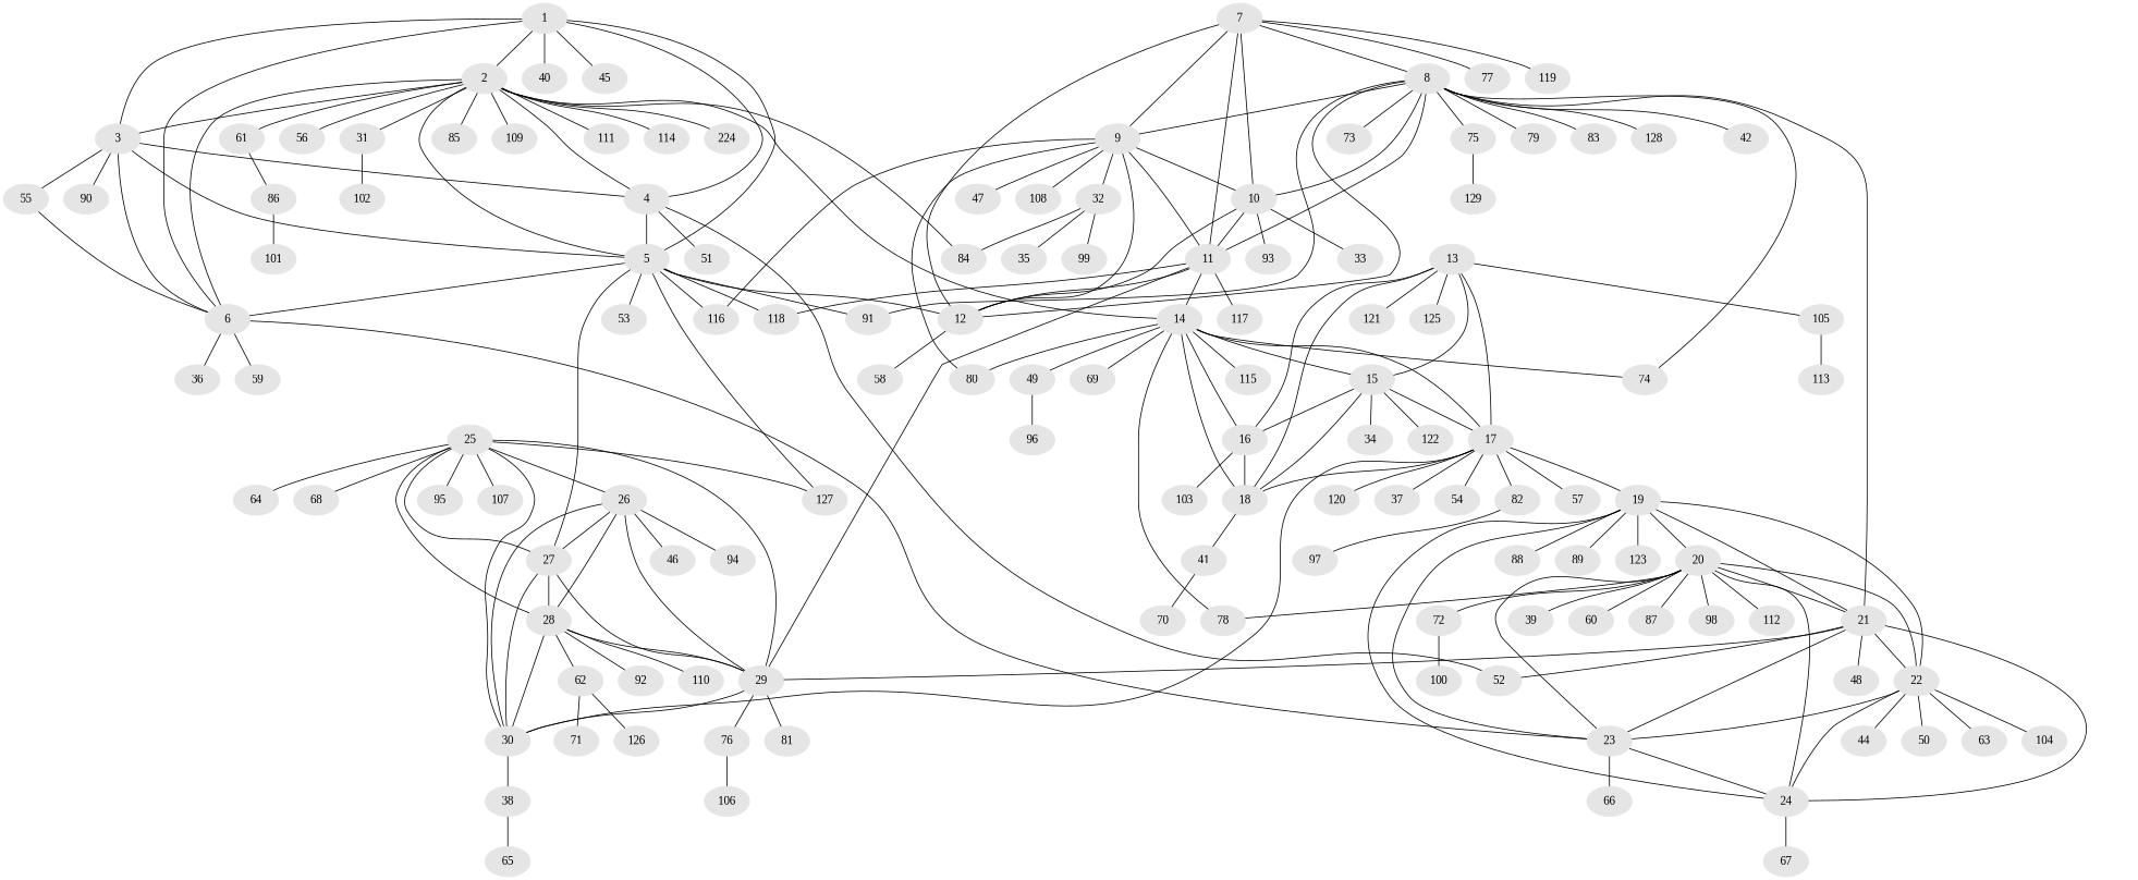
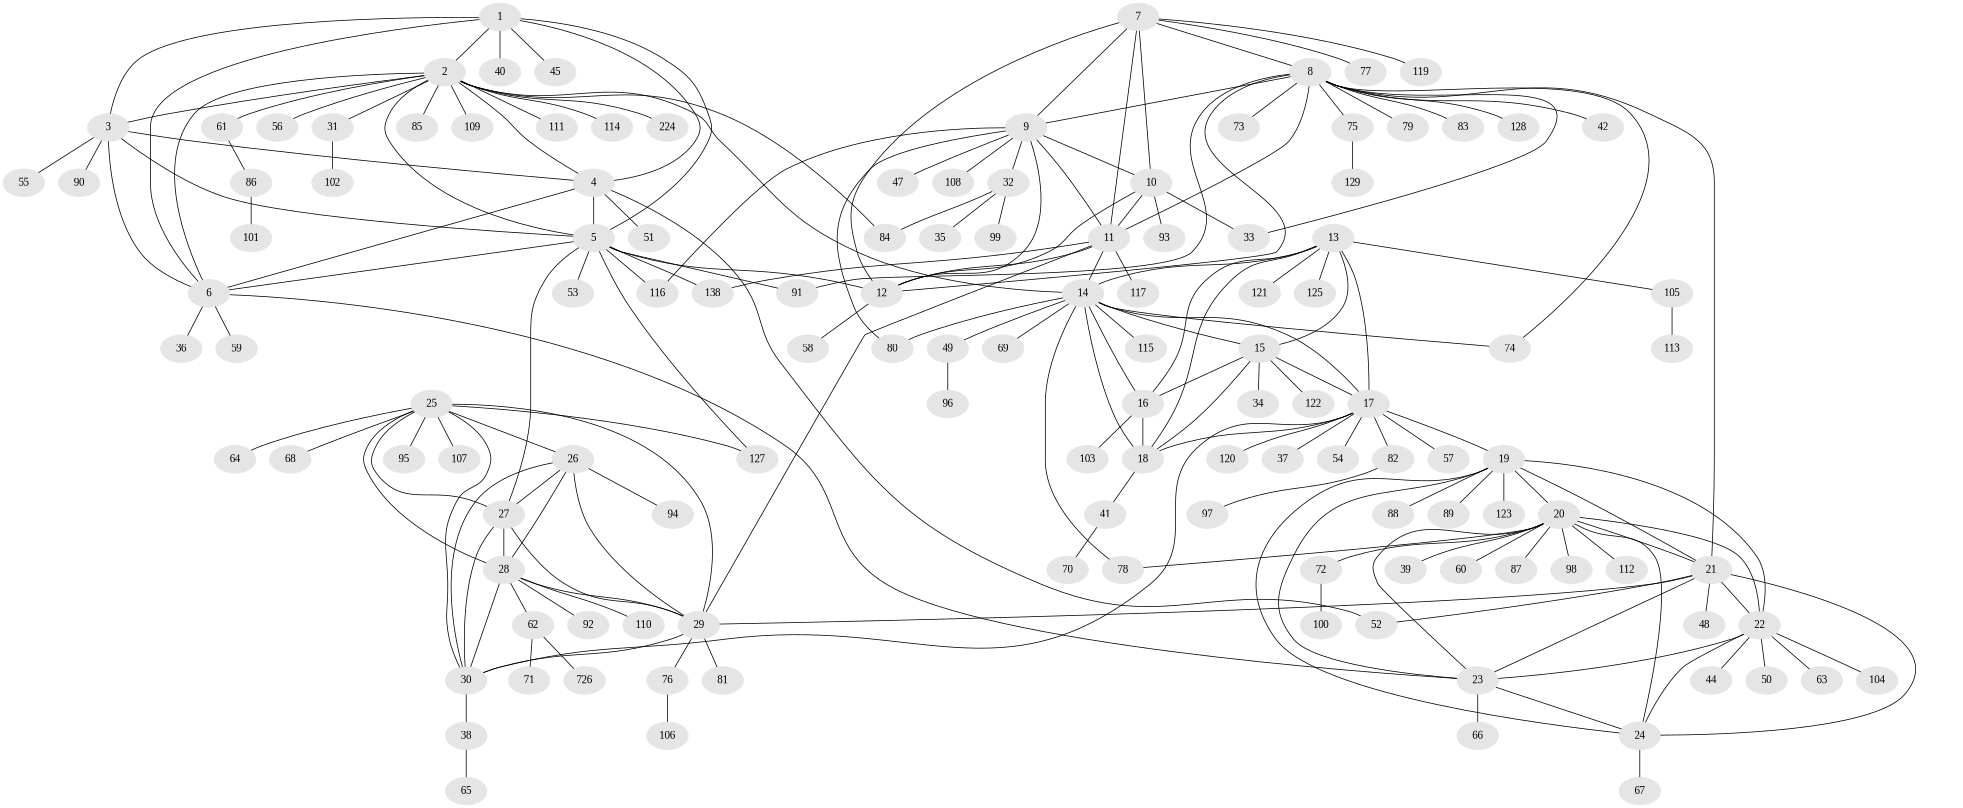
  graph {
    fontname="Liberation Serif"
    node [color=gray90 fontname="Liberation Serif" style=filled]
    edge [fontname="Liberation Serif"]
    1
    2
    3
    4
    5
    6
    40
    45
    14
    31
    56
    61
    84
    85
    109
    111
    114
    n18 [label=224]
    55
    90
    51
    52
    12
    27
    53
    91
    116
-   118
+   118 [label=138]
    127
    23
    36
    59
    74
    80
    15
    16
    17
    18
    49
    69
    78
    115
    102
    86
    58
    29
    30
    28
    24
    66
    7
    8
    9
    10
    11
    77
    119
    21
    42
    73
    75
    79
    83
    128
    32
    47
    108
    33
    93
    117
    22
    48
    129
    35
    99
    76
    81
    13
    105
    121
    125
    34
    122
    103
    19
    37
    54
    57
    82
    120
    41
    113
    96
    20
    88
    89
    123
    38
    97
    70
    39
    60
    72
    87
    98
    112
    44
    50
    63
    104
    67
    100
    25
    26
    64
    68
    95
    107
-   46
    94
    62
    92
    110
    71
-   126
+   126 [label=726]
    106
    65
    101
    1 -- 2
    1 -- 3
    1 -- 4
    1 -- 5
    1 -- 6
    1 -- 40
    1 -- 45
    2 -- 3
    2 -- 4
    2 -- 5
    2 -- 6
    2 -- 14
    2 -- 31
    2 -- 56
    2 -- 61
    2 -- 84
    2 -- 85
    2 -- 109
    2 -- 111
    2 -- 114
    2 -- n18
    3 -- 4
    3 -- 5
    3 -- 6
    3 -- 55
    3 -- 90
    4 -- 5
-   55 -- 6
+   4 -- 6
    4 -- 51
    4 -- 52
    5 -- 6
    5 -- 12
    5 -- 27
    5 -- 53
    5 -- 91
    5 -- 116
    5 -- 118
    5 -- 127
    6 -- 23
    6 -- 36
    6 -- 59
    14 -- 74
    14 -- 80
    14 -- 15
    14 -- 16
    14 -- 17
    14 -- 18
    14 -- 49
    14 -- 69
    14 -- 78
    14 -- 115
    31 -- 102
    61 -- 86
    12 -- 58
    27 -- 29
    27 -- 30
    27 -- 28
    23 -- 24
    23 -- 66
    15 -- 16
    15 -- 17
    15 -- 18
    15 -- 34
    15 -- 122
    16 -- 18
    16 -- 103
    17 -- 18
    17 -- 30
    17 -- 19
    17 -- 37
    17 -- 54
    17 -- 57
    17 -- 82
    17 -- 120
    18 -- 41
    49 -- 96
    86 -- 101
    29 -- 30
    29 -- 76
    29 -- 81
    30 -- 38
    28 -- 29
    28 -- 30
    28 -- 62
    28 -- 92
    28 -- 110
    24 -- 67
    7 -- 12
    7 -- 8
    7 -- 9
    7 -- 10
    7 -- 11
    7 -- 77
    7 -- 119
    8 -- 12
    8 -- 91
    8 -- 74
    8 -- 9
-   8 -- 10
+   8 -- 33
    8 -- 11
    8 -- 21
    8 -- 42
    8 -- 73
    8 -- 75
    8 -- 79
    8 -- 83
    8 -- 128
    9 -- 12
    9 -- 116
    9 -- 80
    9 -- 10
    9 -- 11
    9 -- 32
    9 -- 47
    9 -- 108
    10 -- 12
    10 -- 11
    10 -- 33
    10 -- 93
    11 -- 14
    11 -- 12
    11 -- 118
    11 -- 29
    11 -- 117
    21 -- 52
    21 -- 23
    21 -- 29
    21 -- 24
    21 -- 22
    21 -- 48
    75 -- 129
    32 -- 84
    32 -- 35
    32 -- 99
    22 -- 23
    22 -- 24
    22 -- 44
    22 -- 50
    22 -- 63
    22 -- 104
    76 -- 106
+   13 -- 14
    13 -- 15
    13 -- 16
    13 -- 17
    13 -- 18
    13 -- 105
    13 -- 121
    13 -- 125
    105 -- 113
    19 -- 23
    19 -- 24
    19 -- 21
    19 -- 22
    19 -- 20
    19 -- 88
    19 -- 89
    19 -- 123
    82 -- 97
    41 -- 70
    20 -- 23
    20 -- 78
    20 -- 24
    20 -- 21
    20 -- 22
    20 -- 39
    20 -- 60
    20 -- 72
    20 -- 87
    20 -- 98
    20 -- 112
    38 -- 65
    72 -- 100
    25 -- 27
    25 -- 127
    25 -- 29
    25 -- 30
    25 -- 28
    25 -- 26
    25 -- 64
    25 -- 68
    25 -- 95
    25 -- 107
    26 -- 27
    26 -- 29
    26 -- 30
    26 -- 28
-   26 -- 46
    26 -- 94
    62 -- 71
    62 -- 126
  }
